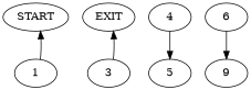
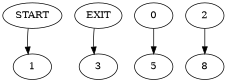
  digraph {
    fontname="DejaVu Serif"
    node [fontname="DejaVu Serif"]
    edge [fontname="DejaVu Serif"]
    n1 [label=START]
    1
    n3 [label=EXIT]
    3
-   4
+   4 [label=0]
    5
-   6
-   8 [label=9]
-   1 -> n1
-   3 -> n3
+   6 [label=2]
+   8
+   n1 -> 1
+   n3 -> 3
    4 -> 5
    6 -> 8
  }
